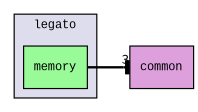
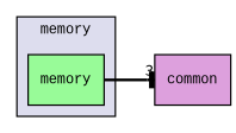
  digraph {
    compound=true
    rankdir=LR
    fontname="Liberation Mono"
    node [fontname="Liberation Mono" fontsize=10 shape=box style=filled]
    n1 [fillcolor=palegreen label=memory pencolor=black]
    n2 [label=common fillcolor=plum]
    subgraph cluster_1 {
      bgcolor="#ddddee"
      fontsize=10
-     label=legato
+     label=memory
      pencolor=black
      n1
    }
    n1 -> n2 [headlabel=3 labeldistance=1.5 labelfontname=Helvetica labelfontsize=10 color=black style=bold arrowhead=tee fontname="Liberation Mono"]
  }
